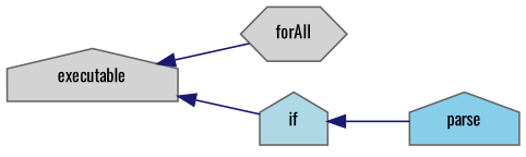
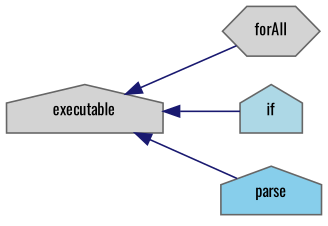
  digraph {
    fontname=Oswald
    rankdir=LR
    node [color=gray40 fillcolor=lightgrey fontname=Oswald fontsize=10 shape=house style=filled]
    edge [color=midnightblue dir=back fontname=Oswald fontsize=10 labelfontname=Helvetica labelfontsize=10 style=solid]
    n1 [fontcolor=black height=0.2 label=executable width=0.4]
    n2 [height=0.2 label=forAll shape=hexagon width=0.4]
    n3 [fillcolor=lightblue height=0.2 label=if width=0.4]
    n4 [fillcolor=skyblue height=0.2 label=parse width=0.4]
    n1 -> n2
    n1 -> n3
-   n3 -> n4
+   n1 -> n4
  }
